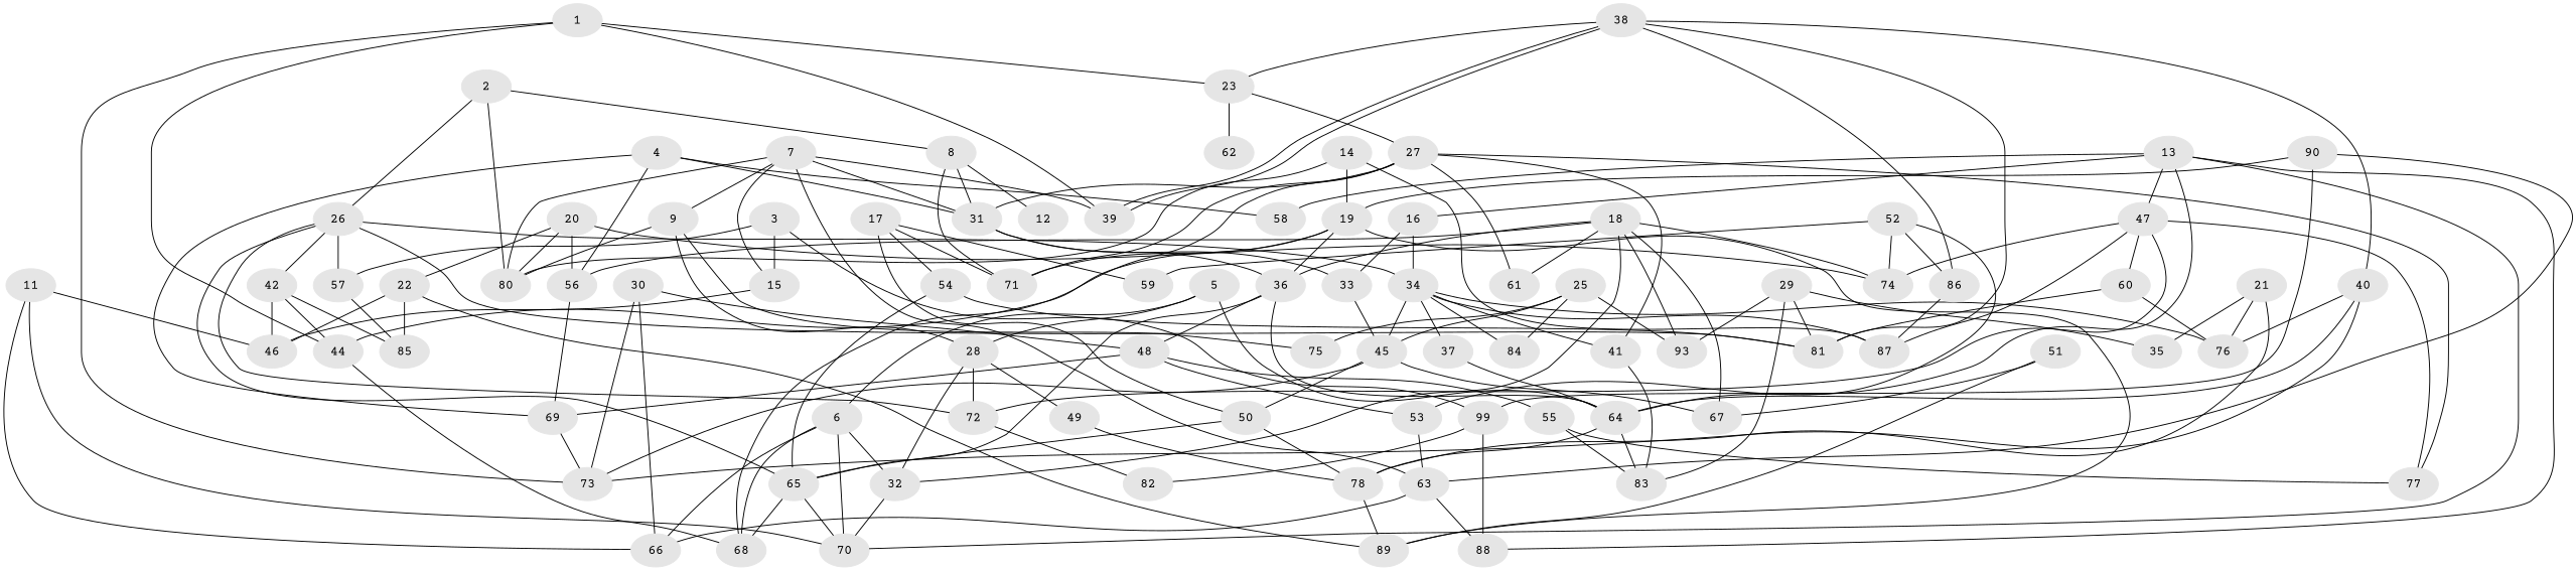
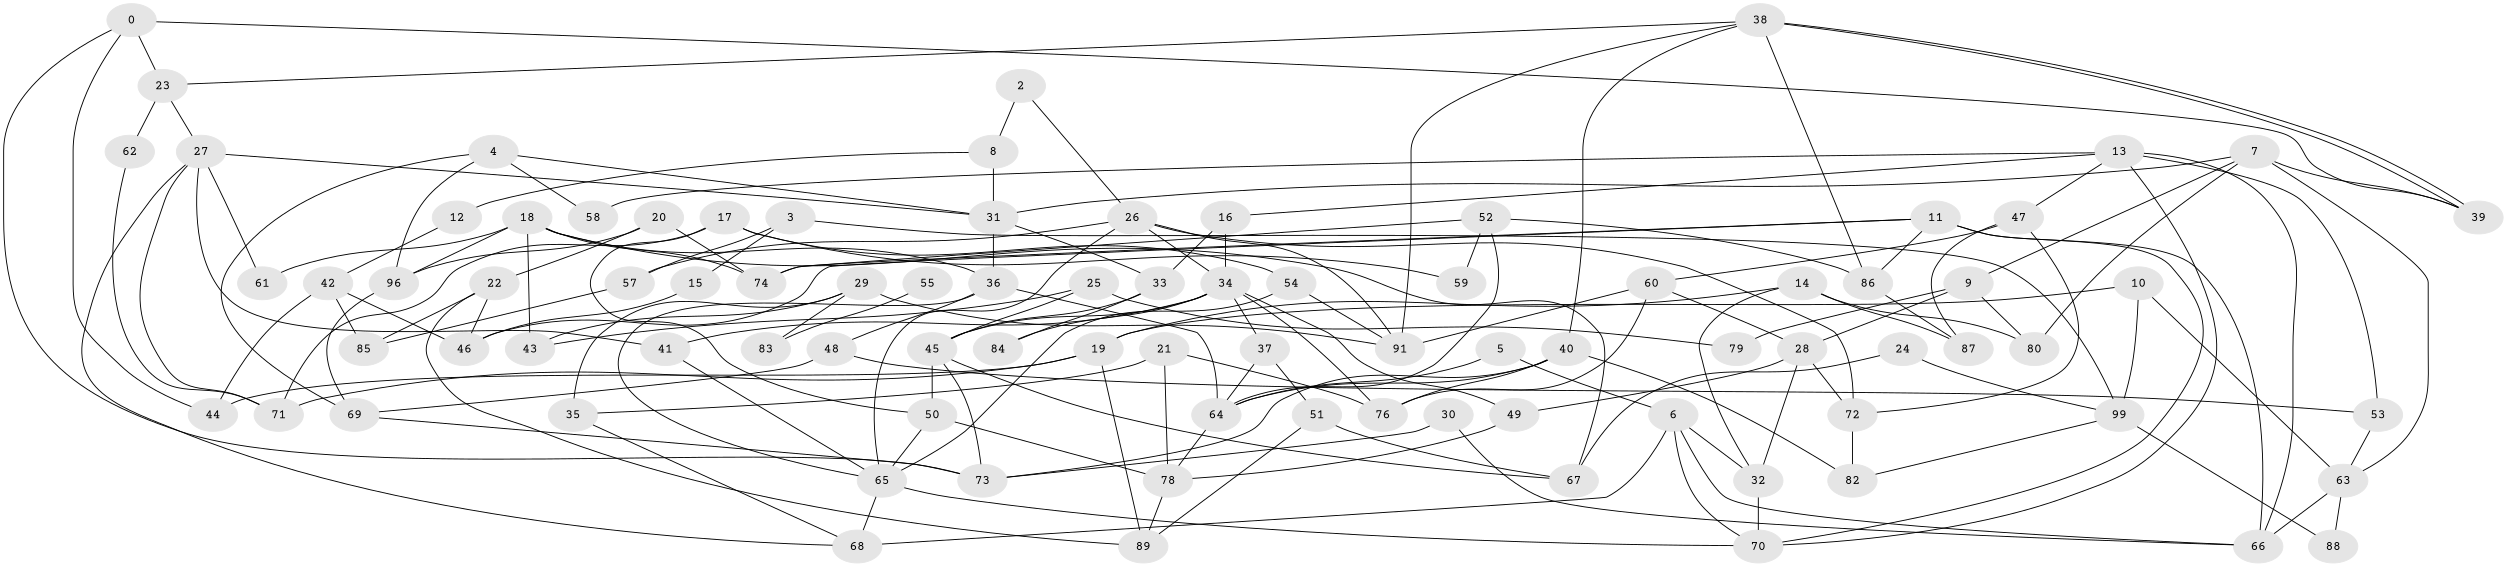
  graph {
    fontname="Courier Prime"
    node [color=gray90 fontname="Courier Prime" style=filled]
    edge [fontname="Courier Prime"]
-   1
+   1 [label=0]
    23
    39
    44
    73
    27
    62
    2
    8
    26
    80
    31
    12
    57
    34
    65
    72
-   81
+   81 [label=91]
    3
    15
    n21 [label=99]
    46
    85
    88
    82
    4
-   56
+   56 [label=96]
    58
    69
    33
    36
    5
    6
    28
    64
    32
    66
    68
    70
    49
    78
    83
    7
    9
    63
-   75
+   75 [label=79]
    42
-   10 [label=90]
+   10
    19
    71
    89
    11
    86
    87
    13
    16
    47
    53
    74
-   77
    60
    14
    45
    84
    76
    41
    37
    17
    50
    54
    59
    18
-   43 [label=93]
+   43
    61
    67
    48
    20
    22
    21
    35
+   24
    25
    29
    30
    55
    51
    38
    40
    52
    1 -- 23
    1 -- 39
    1 -- 44
    1 -- 73
    23 -- 27
    23 -- 62
    27 -- 31
    27 -- 68
    27 -- 71
-   27 -- 77
    27 -- 41
    27 -- 61
-   8 -- 71
+   62 -- 71
    2 -- 8
    2 -- 26
-   2 -- 80
    8 -- 31
    8 -- 12
    26 -- 57
    26 -- 34
    26 -- 65
    26 -- 72
    26 -- 81
    31 -- 33
    31 -- 36
-   26 -- 42
+   12 -- 42
    57 -- 85
-   34 -- 87
+   34 -- 49
    34 -- 45
    34 -- 84
    34 -- 76
    34 -- 41
    34 -- 37
    65 -- 68
    65 -- 70
    72 -- 82
    3 -- 57
    3 -- 15
    3 -- n21
    15 -- 46
    n21 -- 88
    n21 -- 82
    4 -- 31
    4 -- 56
    4 -- 58
    4 -- 69
    56 -- 69
    69 -- 73
    33 -- 45
-   25 -- 84
+   33 -- 84
    36 -- 65
    36 -- 64
    36 -- 48
    5 -- 6
-   5 -- 28
+   60 -- 28
    5 -- 64
    6 -- 32
    6 -- 66
    6 -- 68
    6 -- 70
    28 -- 72
    28 -- 32
    28 -- 49
    64 -- 78
-   64 -- 83
    32 -- 70
    49 -- 78
    78 -- 89
    7 -- 39
    7 -- 80
    7 -- 31
-   7 -- 15
    7 -- 9
    7 -- 63
    9 -- 80
    9 -- 28
    9 -- 75
    63 -- 88
    63 -- 66
    42 -- 44
    42 -- 46
    42 -- 85
    10 -- n21
    10 -- 63
    10 -- 19
    19 -- 44
-   19 -- 36
    19 -- 71
    19 -- 89
    11 -- 46
    11 -- 66
    11 -- 70
+   11 -- 86
    86 -- 87
-   13 -- 88
+   13 -- 66
    13 -- 58
    13 -- 70
    13 -- 16
    13 -- 47
    13 -- 53
    16 -- 34
    16 -- 33
    47 -- 72
    47 -- 87
-   47 -- 74
-   47 -- 77
+   11 -- 74
    47 -- 60
    53 -- 63
    60 -- 81
    60 -- 76
    14 -- 80
    14 -- 19
    14 -- 87
    45 -- 73
    45 -- 50
    45 -- 67
-   41 -- 83
+   41 -- 65
    37 -- 64
+   37 -- 51
    17 -- 71
    17 -- 50
    17 -- 54
    17 -- 59
    50 -- 65
    50 -- 78
    54 -- 65
    54 -- 81
    18 -- 56
    18 -- 36
-   18 -- 32
+   14 -- 32
    18 -- 74
    18 -- 43
    18 -- 61
    18 -- 67
    48 -- 69
    48 -- 53
-   48 -- 55
-   20 -- 80
    20 -- 56
    20 -- 74
    20 -- 22
    22 -- 46
    22 -- 85
    22 -- 89
    21 -- 78
    21 -- 76
    21 -- 35
-   44 -- 68
+   35 -- 68
+   24 -- n21
+   24 -- 67
    25 -- 75
    25 -- 45
    25 -- 43
    29 -- 81
    29 -- 83
    29 -- 43
    29 -- 35
    30 -- 73
    30 -- 66
-   30 -- 48
    55 -- 83
-   55 -- 77
    51 -- 89
    51 -- 67
    38 -- 23
    38 -- 39
    38 -- 39
    38 -- 81
    38 -- 86
    38 -- 40
    40 -- 73
+   40 -- 82
    40 -- 64
    40 -- 76
    52 -- 64
    52 -- 86
    52 -- 74
    52 -- 59
  }
